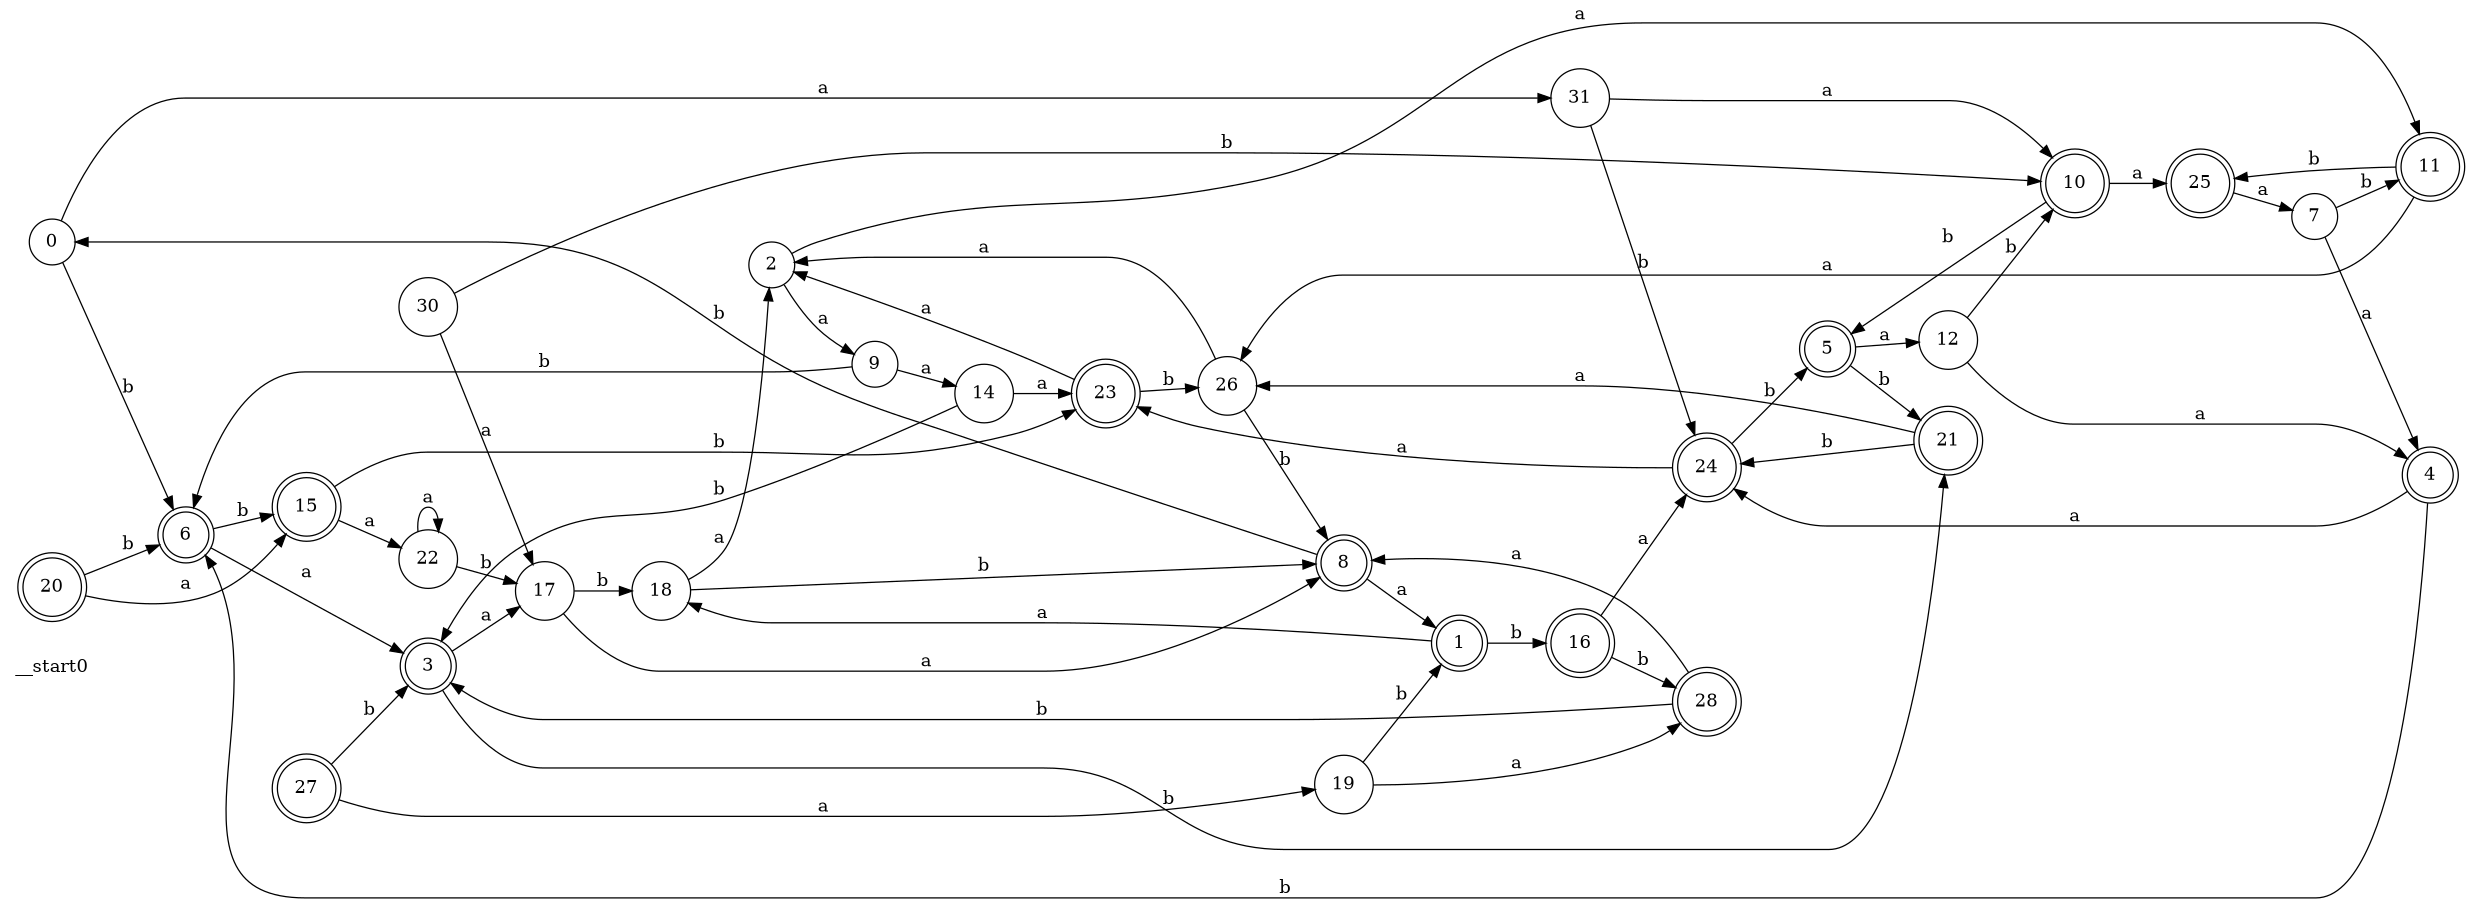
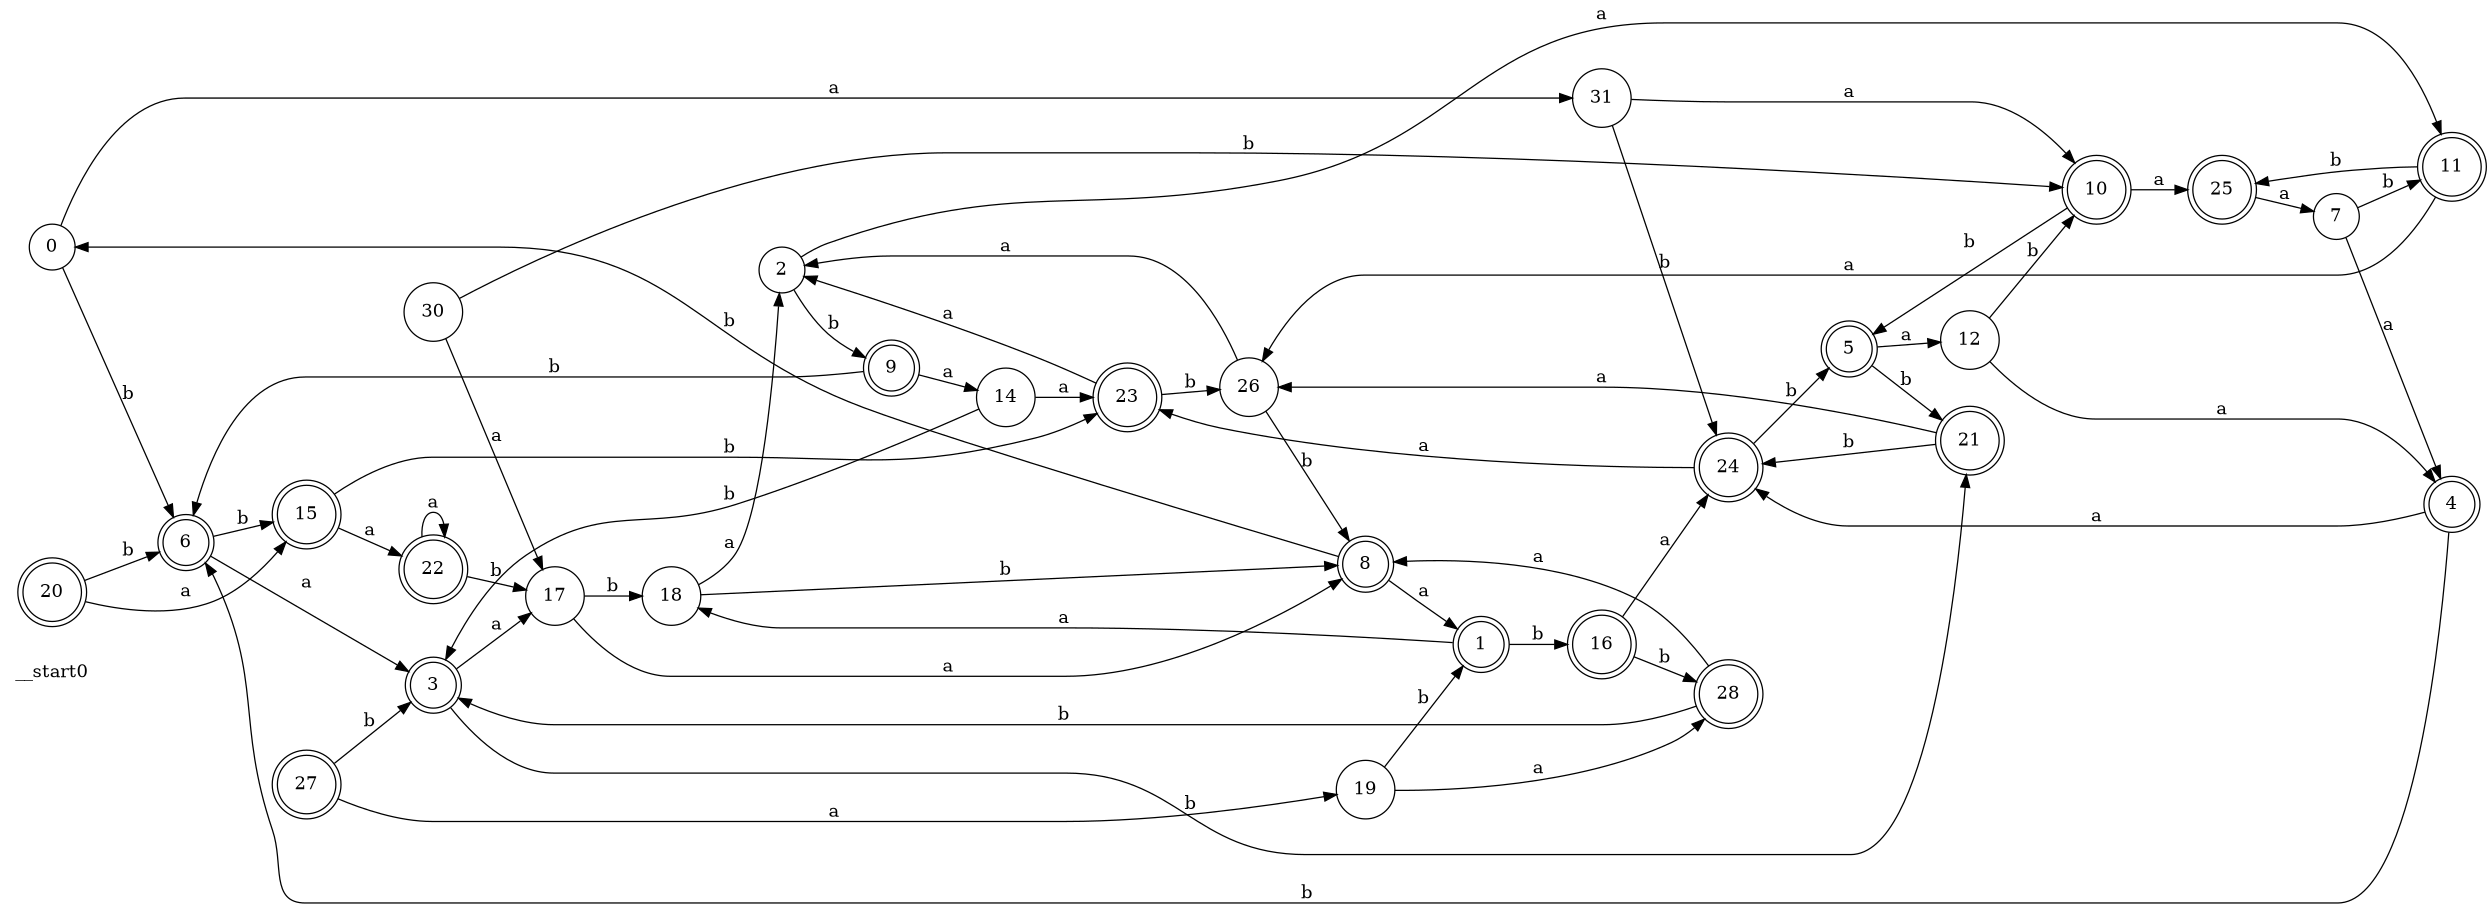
  digraph {
    rankdir=LR
    node [shape=doublecircle color=black fillcolor=white style="rounded,filled"]
    __start0 [shape=none color="" fillcolor="" style=""]
    n2 [label=0 shape=circle style=filled]
    n3 [label=6]
    n4 [label=31 shape=circle style=filled]
    n5 [label=3]
    n6 [label=15]
    n7 [label=24]
    n8 [label=10]
    n9 [label=1]
    n10 [label=16]
    n11 [label=18 shape=circle style=filled]
    n12 [label=28]
    n13 [label=2 shape=circle style=filled]
    n14 [label=8]
-   n15 [label=9 shape=circle]
+   n15 [label=9]
    n16 [label=11]
    n17 [label=14 shape=circle style=filled]
    n18 [label=25]
    n19 [label=26 shape=circle style=filled]
    n20 [label=17 shape=circle style=filled]
    n21 [label=21]
    n22 [label=4]
    n23 [label=5]
    n24 [label=23]
    n25 [label=12 shape=circle style=filled]
-   n26 [label=22 shape=circle]
+   n26 [label=22]
    n27 [label=7 shape=circle style=filled]
    n28 [label=19 shape=circle style=filled]
    n29 [label=20]
    n30 [label=27]
    n31 [label=30 shape=circle style=filled]
    n2 -> n3 [label=b]
    n2 -> n4 [label=a]
    n3 -> n5 [label=a]
    n3 -> n6 [label=b]
    n4 -> n7 [label=b]
    n4 -> n8 [label=a]
    n5 -> n20 [label=a]
    n5 -> n21 [label=b]
    n6 -> n24 [label=b]
    n6 -> n26 [label=a]
    n7 -> n23 [label=b]
    n7 -> n24 [label=a]
    n8 -> n18 [label=a]
    n8 -> n23 [label=b]
    n9 -> n10 [label=b]
    n9 -> n11 [label=a]
    n10 -> n7 [label=a]
    n10 -> n12 [label=b]
    n11 -> n13 [label=a]
    n11 -> n14 [label=b]
    n12 -> n5 [label=b]
    n12 -> n14 [label=a]
-   n13 -> n15 [label=a]
+   n13 -> n15 [label=b]
    n13 -> n16 [label=a]
    n14 -> n2 [label=b]
    n14 -> n9 [label=a]
    n15 -> n3 [label=b]
    n15 -> n17 [label=a]
    n16 -> n18 [label=b]
    n16 -> n19 [label=a]
    n17 -> n5 [label=b]
    n17 -> n24 [label=a]
    n18 -> n27 [label=a]
    n19 -> n13 [label=a]
    n19 -> n14 [label=b]
    n20 -> n11 [label=b]
    n20 -> n14 [label=a]
    n21 -> n7 [label=b]
    n21 -> n19 [label=a]
    n22 -> n3 [label=b]
    n22 -> n7 [label=a]
    n23 -> n21 [label=b]
    n23 -> n25 [label=a]
    n24 -> n13 [label=a]
    n24 -> n19 [label=b]
    n25 -> n8 [label=b]
    n25 -> n22 [label=a]
    n26 -> n20 [label=b]
    n26 -> n26 [label=a]
    n27 -> n16 [label=b]
    n27 -> n22 [label=a]
    n28 -> n9 [label=b]
    n28 -> n12 [label=a]
    n29 -> n3 [label=b]
    n29 -> n6 [label=a]
    n30 -> n5 [label=b]
    n30 -> n28 [label=a]
    n31 -> n8 [label=b]
    n31 -> n20 [label=a]
  }
